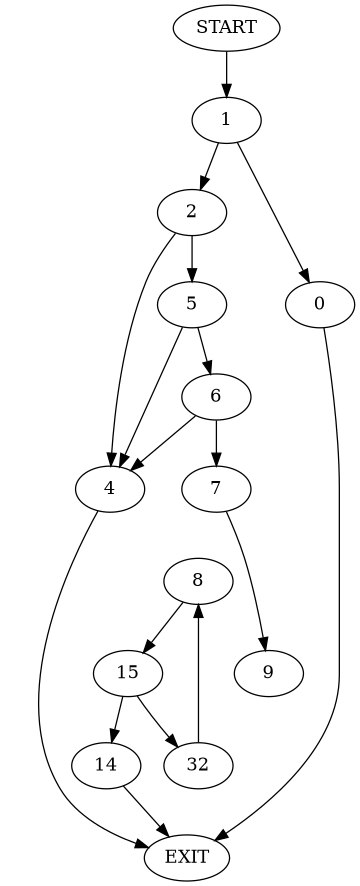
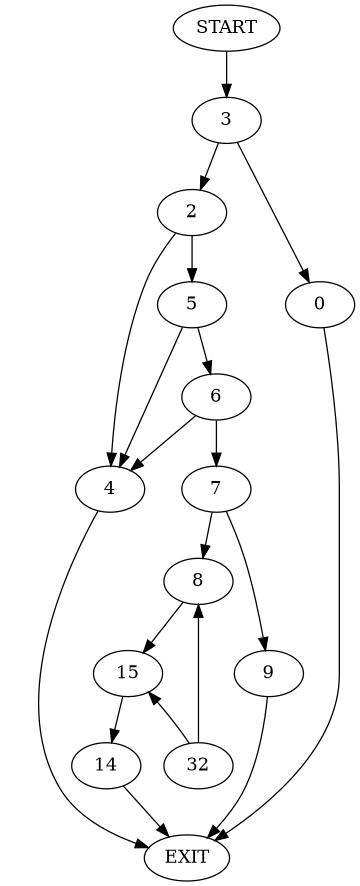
  digraph {
    n1 [label=START]
-   1
+   1 [label=3]
    2
    n4 [label=0]
    n5 [label=EXIT]
    4
    5
    6
    7
    8
    9
    n12 [label=15]
    n13 [label=14]
    n14 [label=32]
    n1 -> 1
    1 -> 2
    1 -> n4
    2 -> 4
    2 -> 5
    n4 -> n5
    4 -> n5
    5 -> 4
    5 -> 6
    6 -> 4
    6 -> 7
+   7 -> 8
    7 -> 9
    8 -> n12
+   9 -> n5
    n12 -> n13
-   n12 -> n14
+   n14 -> n12
    n13 -> n5
    n14 -> 8
  }
